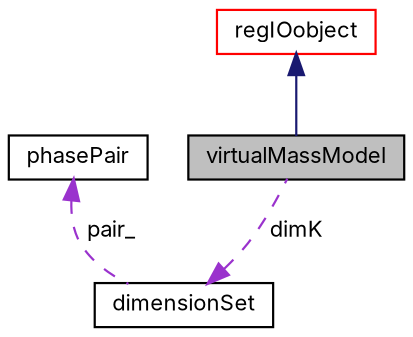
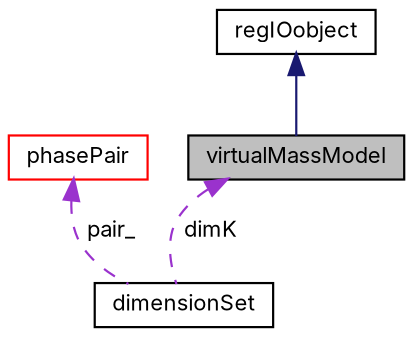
  digraph {
    fontname=Inter
    node [color=black fontname=Inter fontsize=10 shape=record]
    edge [color=darkorchid3 dir=back fontname=Inter fontsize=10 labelfontname=FreeSans labelfontsize=10 style=dashed]
    n1 [fillcolor=grey75 fontcolor=black height=0.2 label=virtualMassModel style=filled width=0.4]
-   n2 [color=red height=0.2 label=regIOobject width=0.4]
+   n2 [height=0.2 label=regIOobject width=0.4]
    n3 [height=0.2 label=dimensionSet width=0.4]
-   n4 [height=0.2 label=phasePair width=0.4]
+   n4 [color=red height=0.2 label=phasePair width=0.4]
    n2 -> n1 [color=midnightblue style=solid]
-   n3 -> n1 [label=" dimK"]
+   n1 -> n3 [label=" dimK"]
    n4 -> n3 [label=" pair_"]
  }
